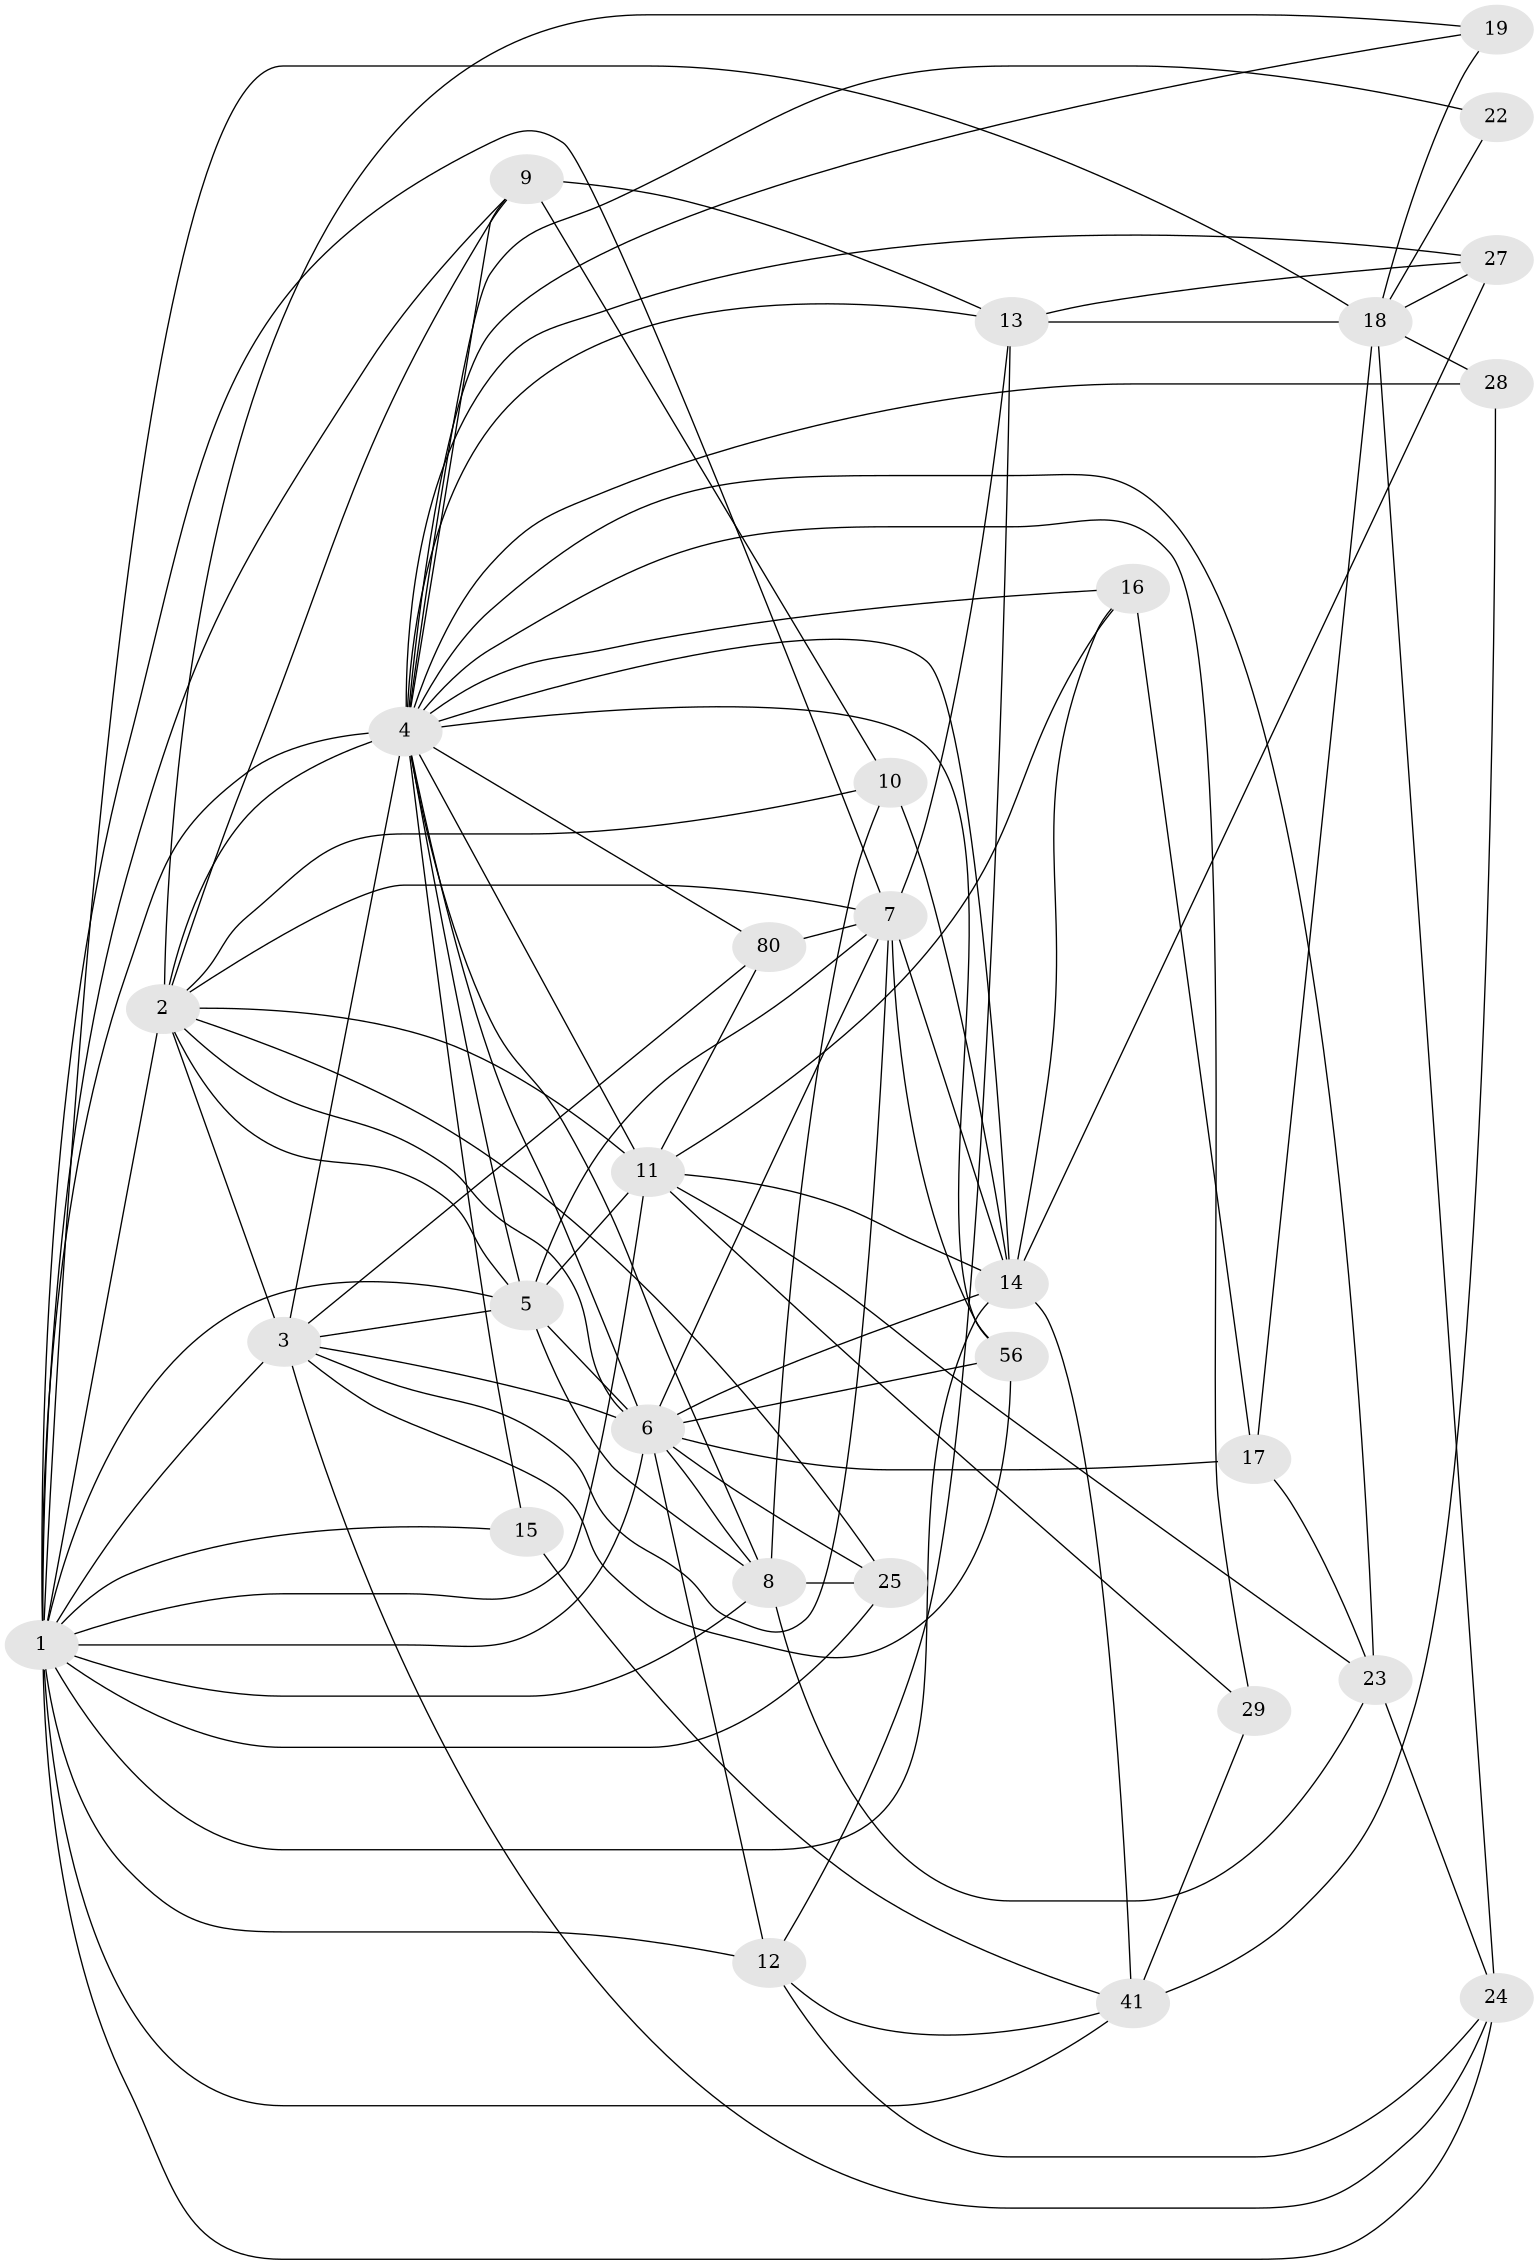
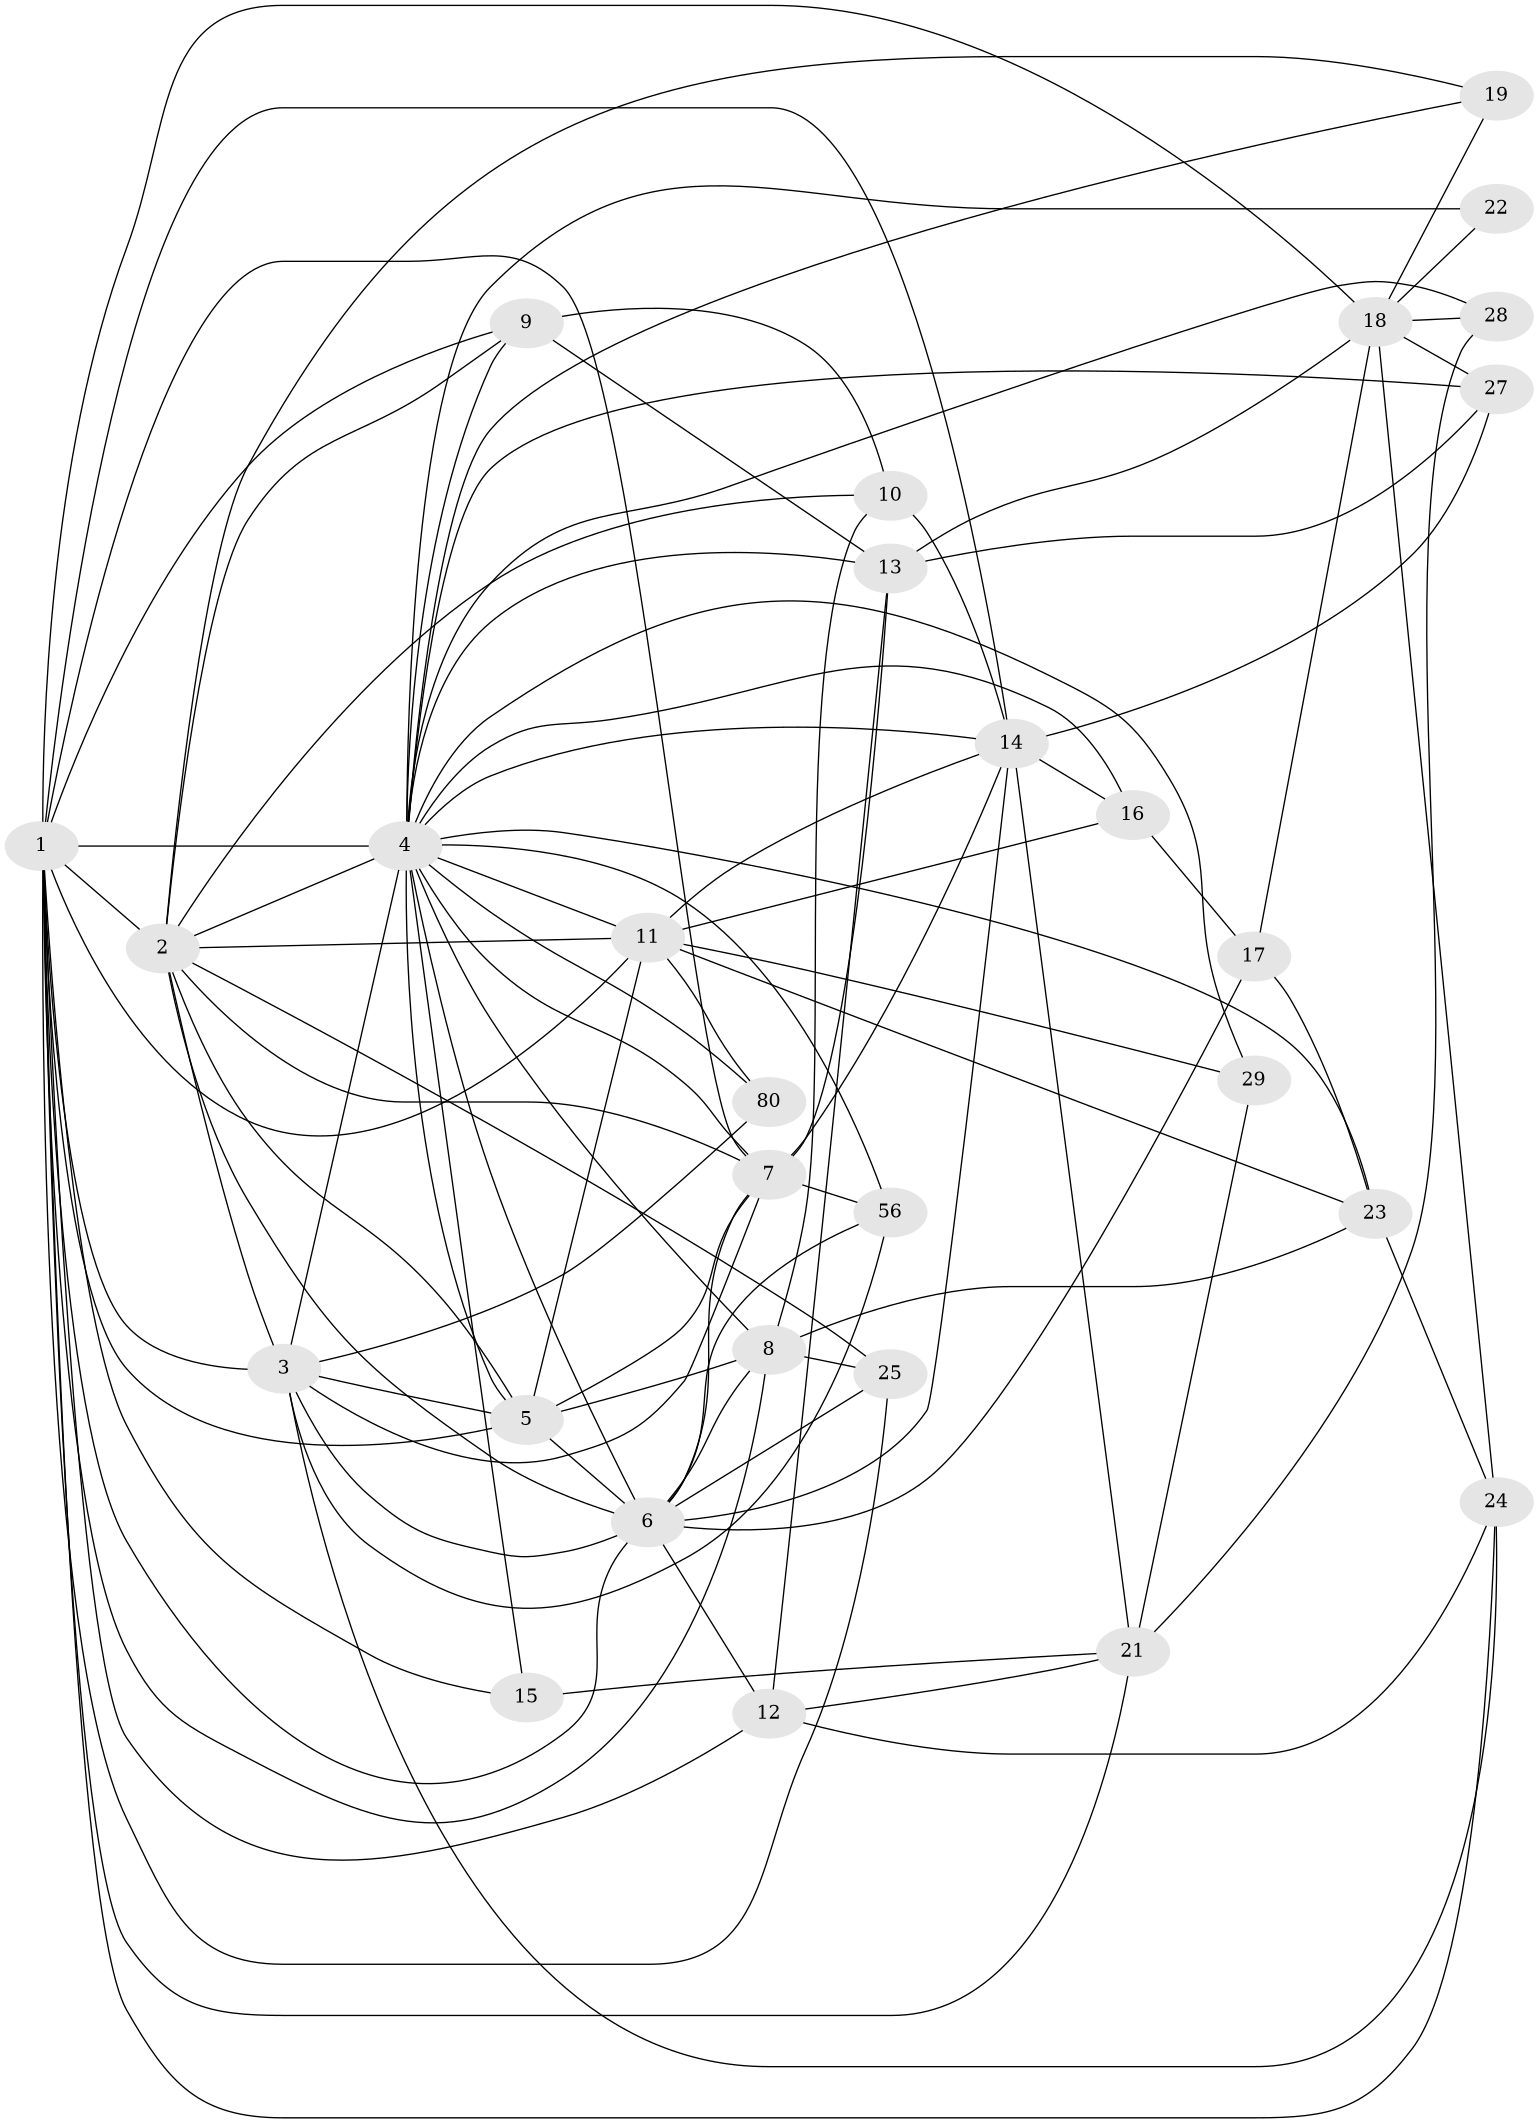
  graph {
    rankdir=LR
    node [color=gray90 style=filled]
    edge [weight=1.0]
    1
    2
    3
    4
    5
    6
    7
    8
    9
    11
    12
    14
    15
    18
-   21 [label=41]
+   21
    24
    25
    10
    19
    n20 [label=80]
    n21 [label=56]
    16
    13
    22
    23
    27
    28
    29
    17
    1 -- 2 [weight=2.0]
    1 -- 3 [weight=4.0]
    1 -- 4 [weight=4.0]
    1 -- 5 [weight=3.0]
    1 -- 6 [weight=2.0]
    1 -- 7 [weight=2.0]
    1 -- 8
    1 -- 9
    1 -- 11
    1 -- 12
    1 -- 14 [weight=14.0]
    1 -- 15
    1 -- 18 [weight=4.0]
    1 -- 21 [weight=3.0]
    1 -- 24
    1 -- 25
    2 -- 3 [weight=3.0]
    2 -- 4 [weight=2.0]
    2 -- 5
    2 -- 6
    2 -- 7 [weight=2.0]
    2 -- 9
    2 -- 11
    2 -- 25 [weight=2.0]
    2 -- 10 [weight=2.0]
    2 -- 19 [weight=2.0]
    3 -- 4 [weight=4.0]
    3 -- 5 [weight=3.0]
    3 -- 6 [weight=3.0]
    3 -- 7 [weight=2.0]
    3 -- 24
    3 -- n20
    3 -- n21
    4 -- 5 [weight=2.0]
    4 -- 6 [weight=2.0]
-   n20 -- 7 [weight=2.0]
+   4 -- 7 [weight=2.0]
    4 -- 8
    4 -- 9
    4 -- 11
    4 -- 14
    4 -- 15
    4 -- 19
    4 -- n20 [weight=2.0]
    4 -- n21
    4 -- 16
    4 -- 13 [weight=2.0]
    4 -- 22 [weight=3.0]
    4 -- 23
    4 -- 27 [weight=2.0]
    4 -- 28
    4 -- 29
    5 -- 6
    5 -- 7
    5 -- 8
    5 -- 11 [weight=5.0]
    6 -- 7
    6 -- 8 [weight=5.0]
    6 -- 12 [weight=2.0]
    6 -- 14
    6 -- 25 [weight=2.0]
    6 -- n21
    6 -- 17 [weight=2.0]
    7 -- 14
    7 -- n21
    7 -- 13 [weight=4.0]
    8 -- 25
    8 -- 10
    8 -- 23
    9 -- 10
    9 -- 13
    11 -- 14
    11 -- n20
    11 -- 16
    11 -- 23
    11 -- 29
    12 -- 21
    12 -- 24
    12 -- 13
    14 -- 21
    14 -- 16
    14 -- 27
    15 -- 21
    18 -- 24
    18 -- 19
    18 -- 22
    18 -- 27
    18 -- 28
    21 -- 28
    21 -- 29 [weight=2.0]
    10 -- 14
    16 -- 17
    13 -- 18
    13 -- 27
    23 -- 24 [weight=2.0]
    17 -- 18
    17 -- 23
  }
